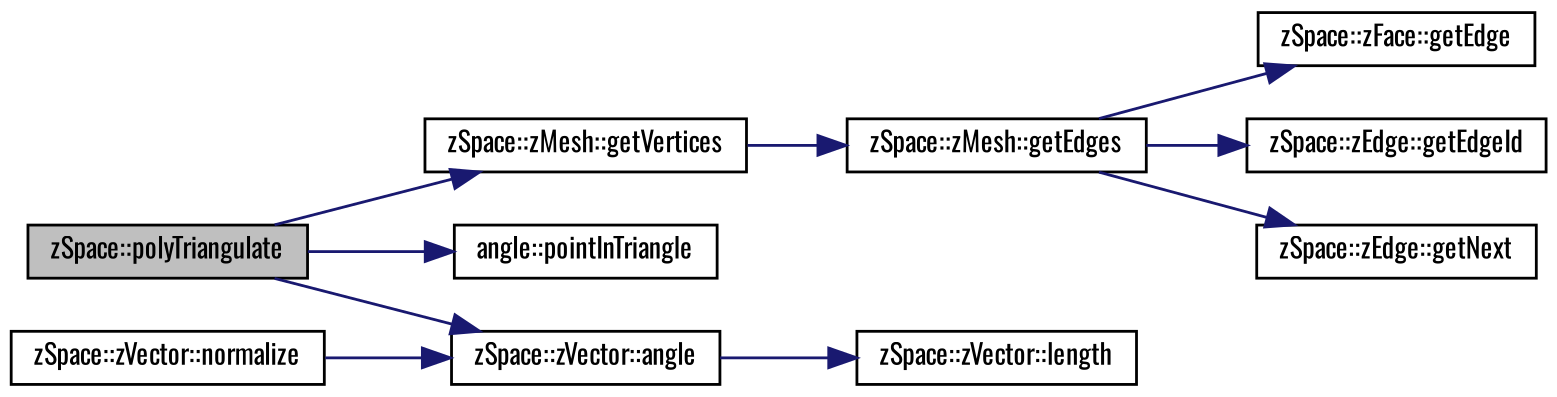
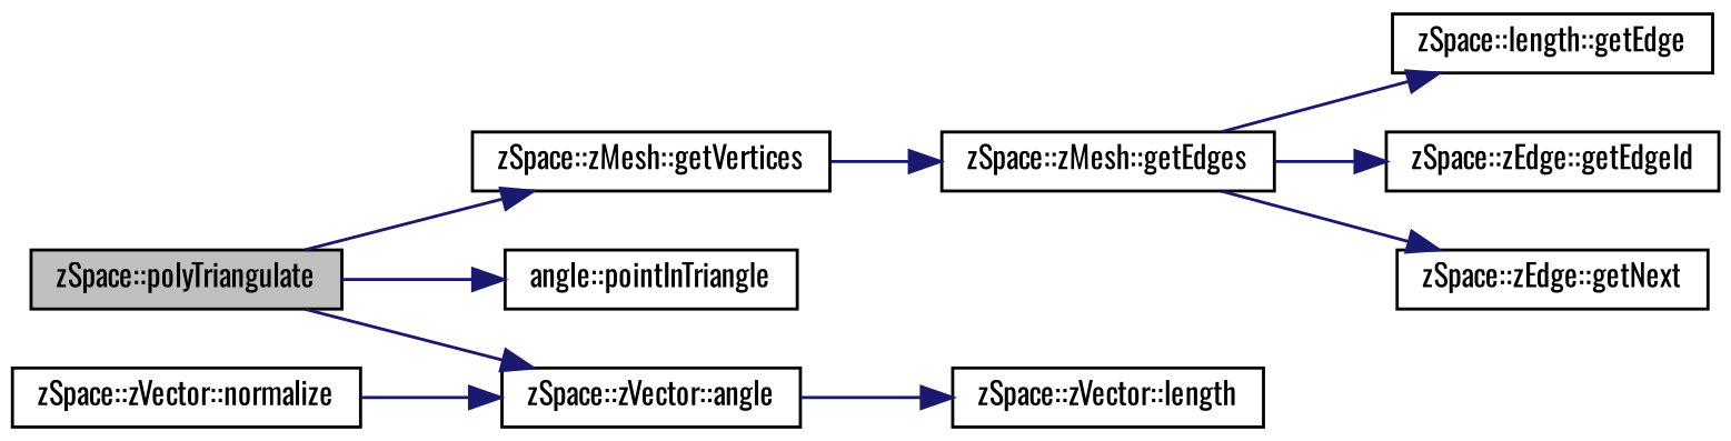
  digraph {
    fontname=Oswald
    rankdir=LR
    node [color=black fillcolor=white fontname=Oswald fontsize=10 shape=record style=filled]
    edge [color=midnightblue fontname=Oswald fontsize=10 labelfontname=Helvetica labelfontsize=10 style=solid]
    n1 [fillcolor=grey75 fontcolor=black height=0.2 label="zSpace::polyTriangulate" width=0.4]
    n2 [height=0.2 label="zSpace::zMesh::getVertices" width=0.4]
    n3 [height=0.2 label="zSpace::zVector::angle" width=0.4]
    n4 [height=0.2 label="angle::pointInTriangle" width=0.4]
    n5 [height=0.2 label="zSpace::zMesh::getEdges" width=0.4]
    n6 [height=0.2 label="zSpace::zVector::length" width=0.4]
-   n7 [height=0.2 label="zSpace::zFace::getEdge" width=0.4]
+   n7 [height=0.2 label="zSpace::length::getEdge" width=0.4]
    n8 [height=0.2 label="zSpace::zEdge::getEdgeId" width=0.4]
    n9 [height=0.2 label="zSpace::zEdge::getNext" width=0.4]
    n10 [height=0.2 label="zSpace::zVector::normalize" width=0.4]
    n1 -> n2
    n1 -> n3
    n1 -> n4
    n2 -> n5
    n3 -> n6
    n5 -> n7
    n5 -> n8
    n5 -> n9
    n10 -> n3
  }
